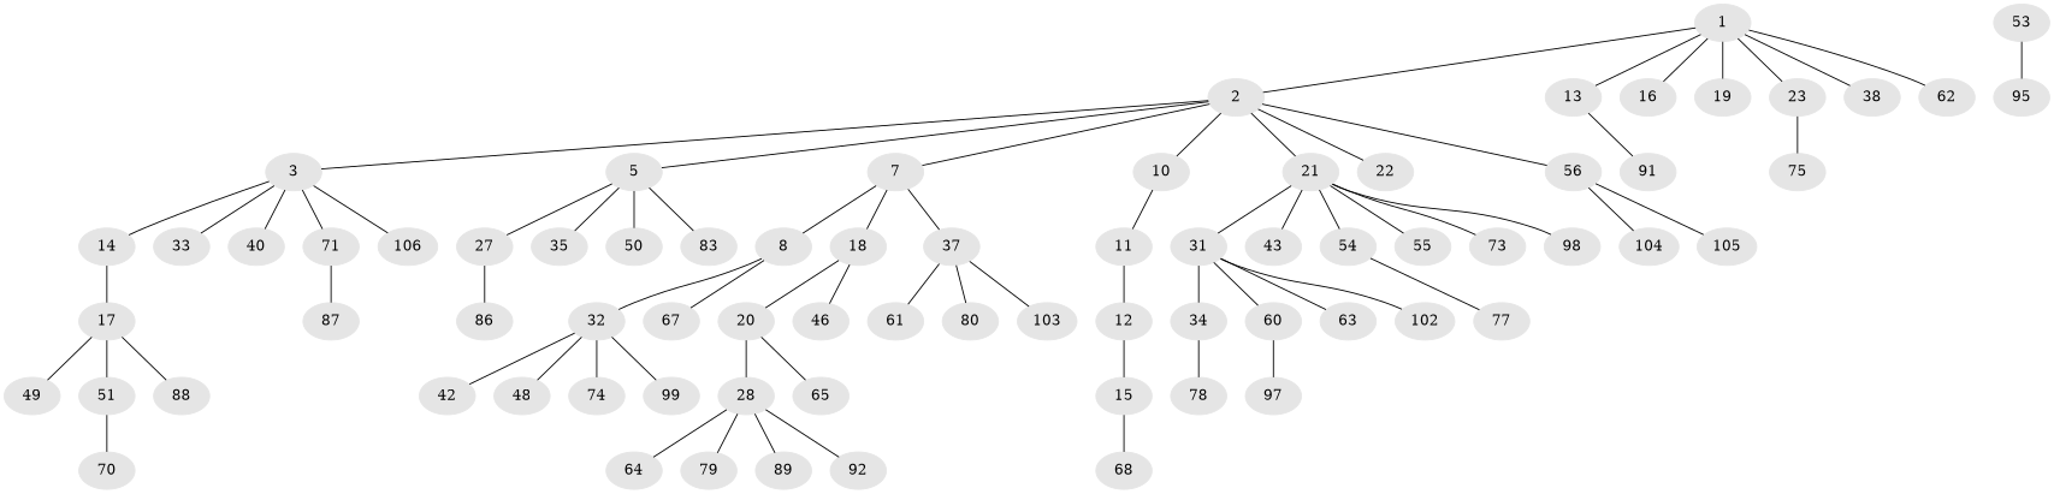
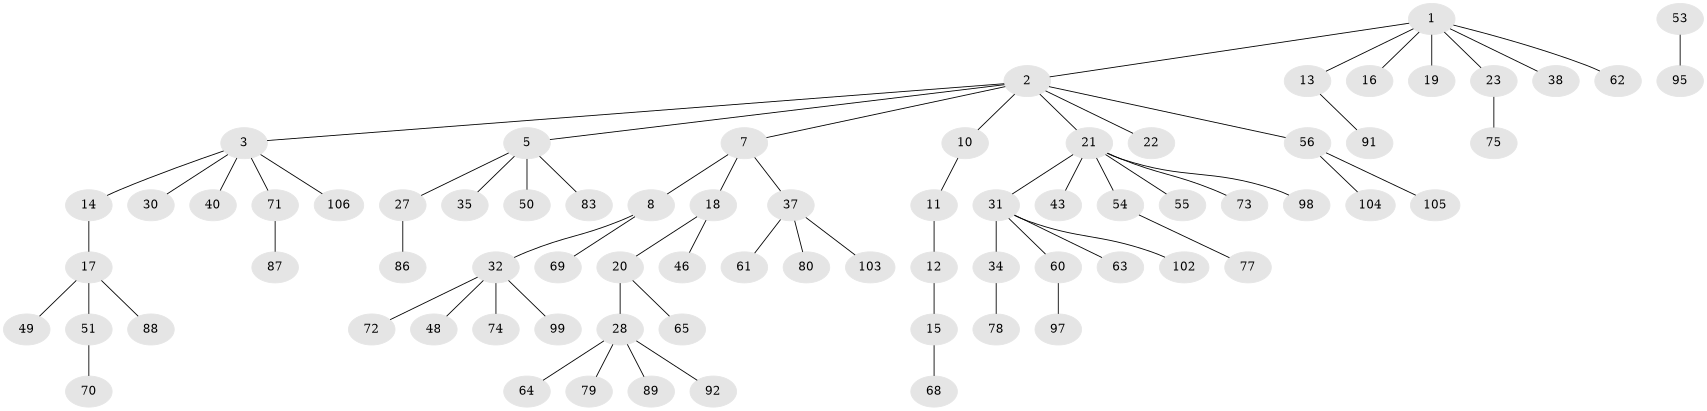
  graph {
    node [color=gray90 style=filled]
    1 [super="+6"]
    2 [super="+4"]
    13 [super="+100"]
    16
    19
    23 [super="+45"]
    38
    62 [super="+66"]
    3 [super="+26"]
    5 [super="+24"]
    7
    10 [super="+25"]
    21 [super="+29"]
    22
    56
    91 [super="+93"]
    75 [super="+81"]
    14
-   33
+   33 [label=30]
    40
    71
    106
    27
    35
    50
    83
    8 [super="+41"]
    18 [super="+44"]
    37 [super="+101"]
    11 [super="+36"]
    31 [super="+58"]
    43
    54 [super="+82"]
    55
    73 [super="+76"]
    98
    104
    105
    17 [super="+30"]
    87 [super="+94"]
    86
    32 [super="+39"]
-   69 [super="+72" label=67]
+   69 [super="+72"]
    20 [super="+67"]
    46 [super="+57"]
    61 [super="+84"]
    80
    103
-   42
+   42 [label=72]
    48
    74
    99
    12
    15 [super="+52"]
    68
    49
    51
    88
    70 [super="+90"]
    28 [super="+59"]
    65
    64
    79 [super="+85"]
    89
    92
    34 [super="+47"]
    60
    63 [super="+96"]
    102
    77
    78
    97
    53
    95
    1 -- 2
    1 -- 13
    1 -- 16
    1 -- 19
    1 -- 23
    1 -- 38
    1 -- 62
    2 -- 3
    2 -- 5
    2 -- 7
    2 -- 10
    2 -- 21
    2 -- 22
    2 -- 56
    13 -- 91
    23 -- 75
    3 -- 14
    3 -- 33
    3 -- 40
    3 -- 71
    3 -- 106
    5 -- 27
    5 -- 35
    5 -- 50
    5 -- 83
    7 -- 8
    7 -- 18
    7 -- 37
    10 -- 11
    21 -- 31
    21 -- 43
    21 -- 54
    21 -- 55
    21 -- 73
    21 -- 98
    56 -- 104
    56 -- 105
    14 -- 17
    71 -- 87
    27 -- 86
    8 -- 32
    8 -- 69
    18 -- 20
    18 -- 46
    37 -- 61
    37 -- 80
    37 -- 103
    11 -- 12
    31 -- 34
    31 -- 60
    31 -- 63
    31 -- 102
    54 -- 77
    17 -- 49
    17 -- 51
    17 -- 88
    32 -- 42
    32 -- 48
    32 -- 74
    32 -- 99
    20 -- 28
    20 -- 65
    12 -- 15
    15 -- 68
    51 -- 70
    28 -- 64
    28 -- 79
    28 -- 89
    28 -- 92
    34 -- 78
    60 -- 97
    53 -- 95
  }
